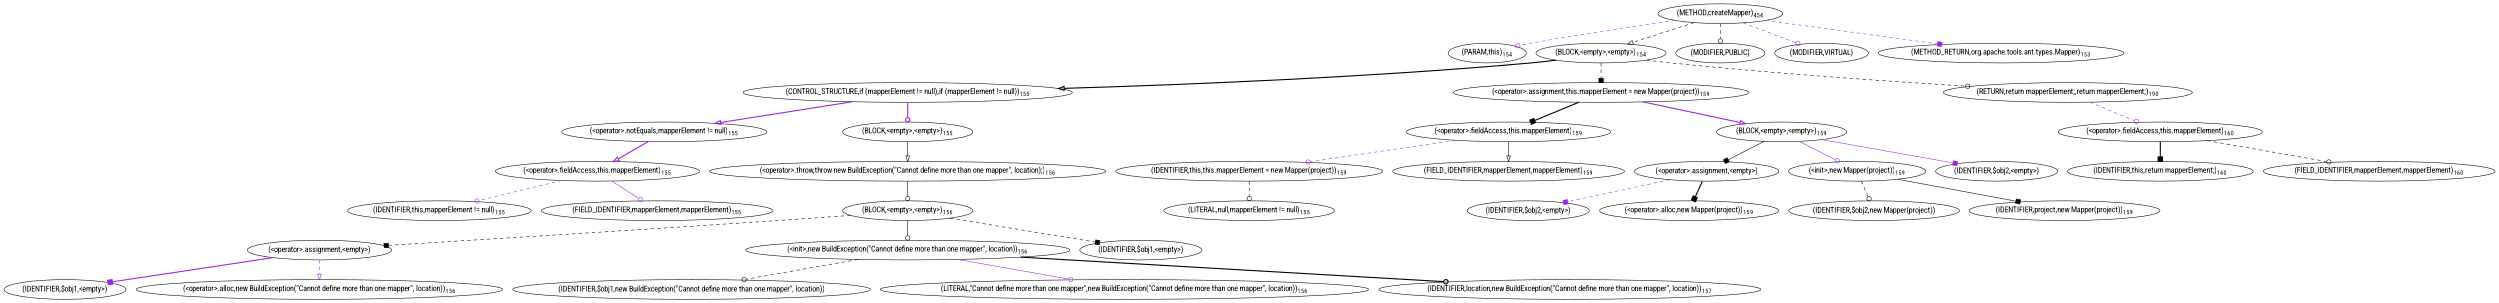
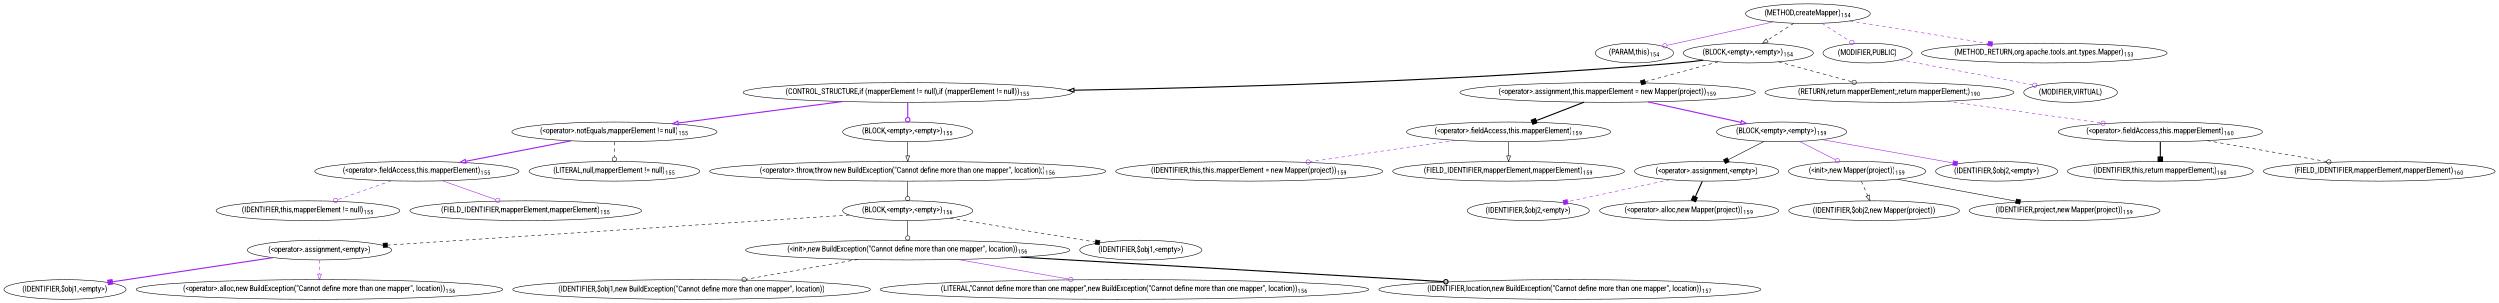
  digraph {
    fontname="Roboto Condensed"
    node [fontname="Roboto Condensed"]
    edge [arrowhead=odot color=black fontname="Roboto Condensed" style=dashed]
-   n1 [label=<(METHOD,createMapper)<SUB>454</SUB>>]
+   n1 [label=<(METHOD,createMapper)<SUB>154</SUB>>]
    n2 [label=<(PARAM,this)<SUB>154</SUB>>]
    n3 [label=<(BLOCK,&lt;empty&gt;,&lt;empty&gt;)<SUB>154</SUB>>]
    n4 [label=<(MODIFIER,PUBLIC)>]
    n5 [label=<(MODIFIER,VIRTUAL)>]
    n6 [label=<(METHOD_RETURN,org.apache.tools.ant.types.Mapper)<SUB>153</SUB>>]
    n7 [label=<(CONTROL_STRUCTURE,if (mapperElement != null),if (mapperElement != null))<SUB>155</SUB>>]
    n8 [label=<(&lt;operator&gt;.assignment,this.mapperElement = new Mapper(project))<SUB>159</SUB>>]
    n9 [label=<(RETURN,return mapperElement;,return mapperElement;)<SUB>190</SUB>>]
    n10 [label=<(&lt;operator&gt;.notEquals,mapperElement != null)<SUB>155</SUB>>]
    n11 [label=<(BLOCK,&lt;empty&gt;,&lt;empty&gt;)<SUB>155</SUB>>]
    n12 [label=<(&lt;operator&gt;.fieldAccess,this.mapperElement)<SUB>159</SUB>>]
    n13 [label=<(BLOCK,&lt;empty&gt;,&lt;empty&gt;)<SUB>159</SUB>>]
    n14 [label=<(&lt;operator&gt;.fieldAccess,this.mapperElement)<SUB>160</SUB>>]
    n15 [label=<(&lt;operator&gt;.fieldAccess,this.mapperElement)<SUB>155</SUB>>]
    n16 [label=<(LITERAL,null,mapperElement != null)<SUB>155</SUB>>]
    n17 [label=<(&lt;operator&gt;.throw,throw new BuildException(&quot;Cannot define more than one mapper&quot;, location);)<SUB>156</SUB>>]
    n18 [label=<(IDENTIFIER,this,mapperElement != null)<SUB>155</SUB>>]
    n19 [label=<(FIELD_IDENTIFIER,mapperElement,mapperElement)<SUB>155</SUB>>]
    n20 [label=<(BLOCK,&lt;empty&gt;,&lt;empty&gt;)<SUB>156</SUB>>]
    n21 [label=<(&lt;operator&gt;.assignment,&lt;empty&gt;)>]
    n22 [label=<(&lt;init&gt;,new BuildException(&quot;Cannot define more than one mapper&quot;, location))<SUB>156</SUB>>]
    n23 [label=<(IDENTIFIER,$obj1,&lt;empty&gt;)>]
    n24 [label=<(IDENTIFIER,$obj1,&lt;empty&gt;)>]
    n25 [label=<(&lt;operator&gt;.alloc,new BuildException(&quot;Cannot define more than one mapper&quot;, location))<SUB>156</SUB>>]
    n26 [label=<(IDENTIFIER,$obj1,new BuildException(&quot;Cannot define more than one mapper&quot;, location))>]
    n27 [label=<(LITERAL,&quot;Cannot define more than one mapper&quot;,new BuildException(&quot;Cannot define more than one mapper&quot;, location))<SUB>156</SUB>>]
    n28 [label=<(IDENTIFIER,location,new BuildException(&quot;Cannot define more than one mapper&quot;, location))<SUB>157</SUB>>]
    n29 [label=<(IDENTIFIER,this,this.mapperElement = new Mapper(project))<SUB>159</SUB>>]
    n30 [label=<(FIELD_IDENTIFIER,mapperElement,mapperElement)<SUB>159</SUB>>]
    n31 [label=<(&lt;operator&gt;.assignment,&lt;empty&gt;)>]
    n32 [label=<(&lt;init&gt;,new Mapper(project))<SUB>159</SUB>>]
    n33 [label=<(IDENTIFIER,$obj2,&lt;empty&gt;)>]
    n34 [label=<(IDENTIFIER,$obj2,&lt;empty&gt;)>]
    n35 [label=<(&lt;operator&gt;.alloc,new Mapper(project))<SUB>159</SUB>>]
    n36 [label=<(IDENTIFIER,$obj2,new Mapper(project))>]
    n37 [label=<(IDENTIFIER,project,new Mapper(project))<SUB>159</SUB>>]
    n38 [label=<(IDENTIFIER,this,return mapperElement;)<SUB>160</SUB>>]
    n39 [label=<(FIELD_IDENTIFIER,mapperElement,mapperElement)<SUB>160</SUB>>]
-   n1 -> n2 [color=purple]
+   n1 -> n2 [color=purple style=solid]
    n1 -> n3 [arrowhead=onormal]
-   n1 -> n4
-   n1 -> n5 [color=purple]
+   n1 -> n4 [color=purple]
+   n4 -> n5 [color=purple]
    n1 -> n6 [arrowhead=box color=purple]
    n3 -> n7 [arrowhead=onormal style=bold]
    n3 -> n8 [arrowhead=box]
    n3 -> n9
    n7 -> n10 [arrowhead=onormal color=purple style=bold]
    n7 -> n11 [color=purple style=bold]
    n8 -> n12 [arrowhead=box style=bold]
    n8 -> n13 [arrowhead=onormal color=purple style=bold]
    n9 -> n14 [color=purple]
    n10 -> n15 [arrowhead=onormal color=purple style=bold]
-   n29 -> n16
+   n10 -> n16
    n11 -> n17 [arrowhead=onormal style=solid]
    n12 -> n29 [color=purple]
    n12 -> n30 [arrowhead=onormal style=solid]
    n13 -> n31 [arrowhead=box style=solid]
    n13 -> n32 [color=purple style=solid]
    n13 -> n33 [arrowhead=box color=purple style=solid]
    n14 -> n38 [arrowhead=box style=bold]
    n14 -> n39
    n15 -> n18 [color=purple]
    n15 -> n19 [color=purple style=solid]
    n17 -> n20 [style=solid]
    n20 -> n21 [arrowhead=box]
    n20 -> n22 [style=solid]
    n20 -> n23 [arrowhead=box]
    n21 -> n24 [arrowhead=box color=purple style=bold]
    n21 -> n25 [arrowhead=onormal color=purple]
    n22 -> n26
    n22 -> n27 [color=purple style=solid]
    n22 -> n28 [style=bold]
    n31 -> n34 [arrowhead=box color=purple]
    n31 -> n35 [arrowhead=box style=bold]
-   n32 -> n36
+   n32 -> n36 [arrowhead=onormal]
    n32 -> n37 [arrowhead=box style=solid]
  }
